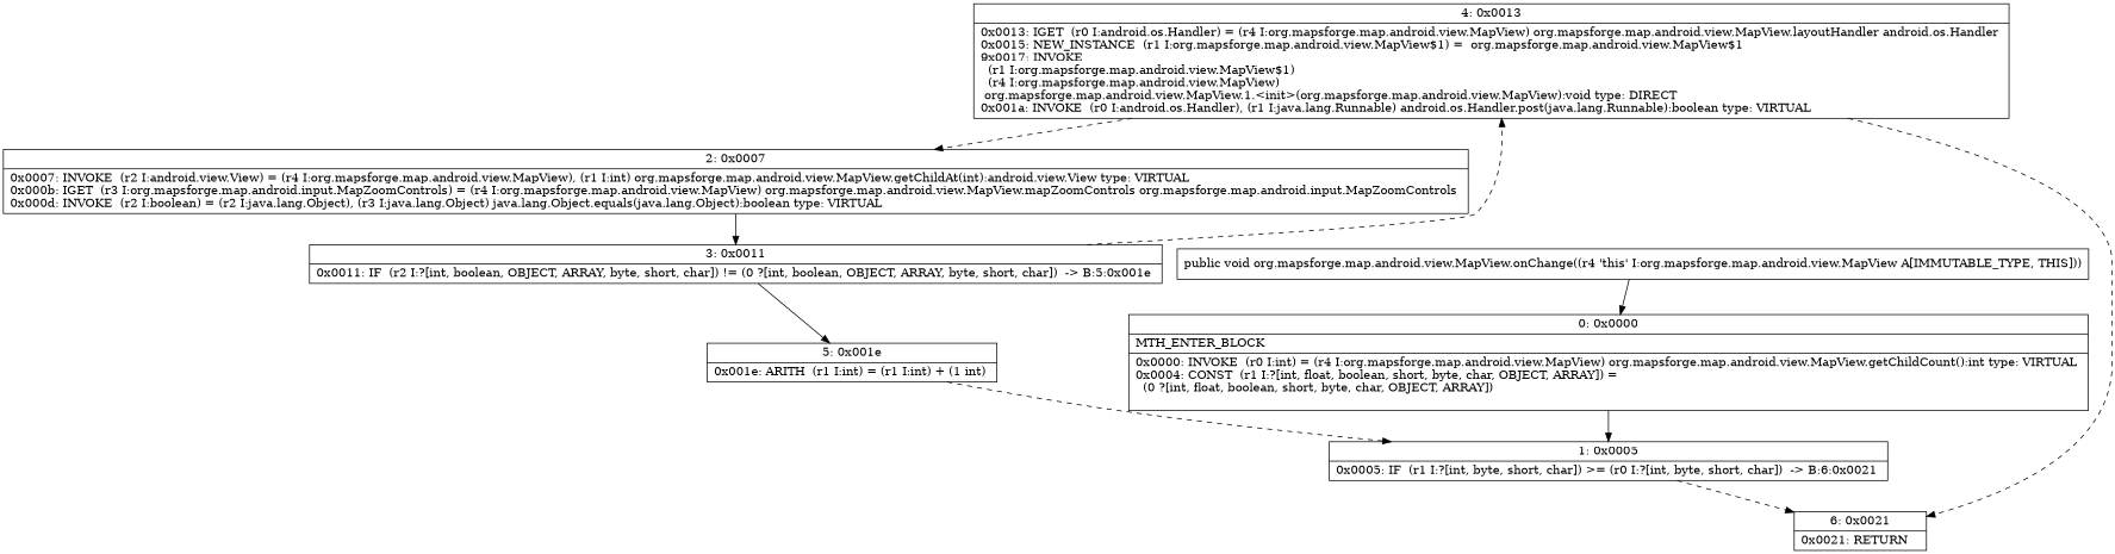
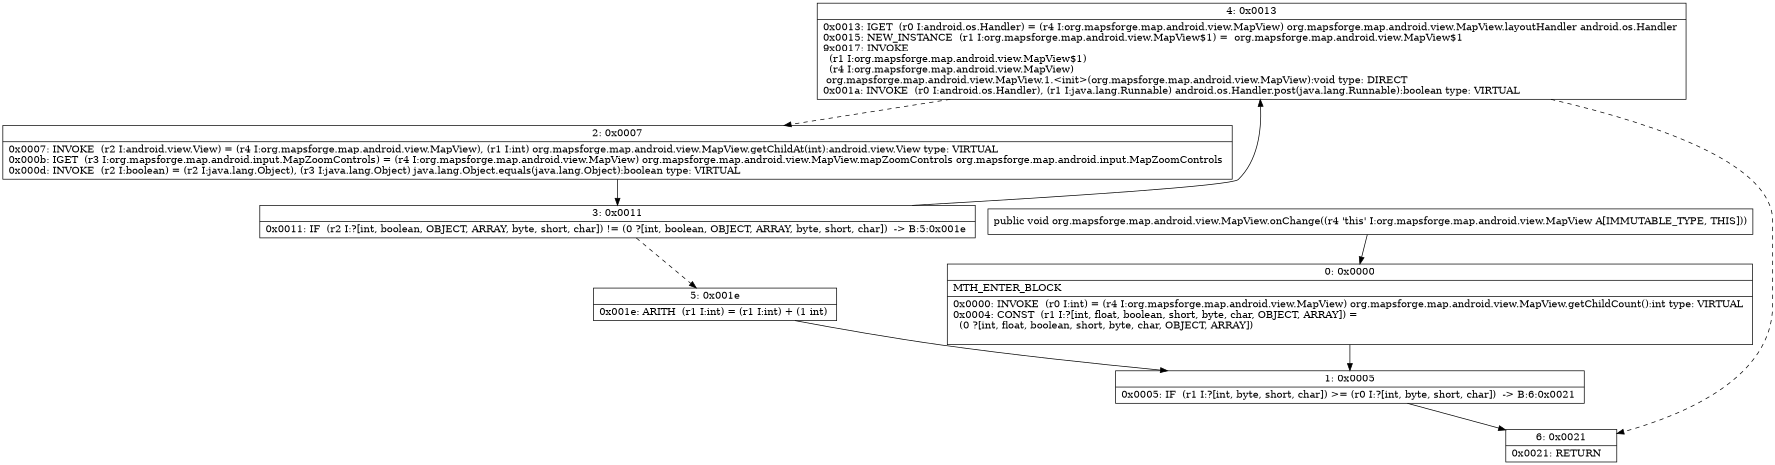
  digraph {
    node [shape=record]
    n1 [label="{0\:\ 0x0000|MTH_ENTER_BLOCK\l|0x0000: INVOKE  (r0 I:int) = (r4 I:org.mapsforge.map.android.view.MapView) org.mapsforge.map.android.view.MapView.getChildCount():int type: VIRTUAL \l0x0004: CONST  (r1 I:?[int, float, boolean, short, byte, char, OBJECT, ARRAY]) = \l  (0 ?[int, float, boolean, short, byte, char, OBJECT, ARRAY])\l \l}"]
    n2 [label="{1\:\ 0x0005|0x0005: IF  (r1 I:?[int, byte, short, char]) \>= (r0 I:?[int, byte, short, char])  \-\> B:6:0x0021 \l}"]
    n3 [label="{6\:\ 0x0021|0x0021: RETURN   \l}"]
    n4 [label="{2\:\ 0x0007|0x0007: INVOKE  (r2 I:android.view.View) = (r4 I:org.mapsforge.map.android.view.MapView), (r1 I:int) org.mapsforge.map.android.view.MapView.getChildAt(int):android.view.View type: VIRTUAL \l0x000b: IGET  (r3 I:org.mapsforge.map.android.input.MapZoomControls) = (r4 I:org.mapsforge.map.android.view.MapView) org.mapsforge.map.android.view.MapView.mapZoomControls org.mapsforge.map.android.input.MapZoomControls \l0x000d: INVOKE  (r2 I:boolean) = (r2 I:java.lang.Object), (r3 I:java.lang.Object) java.lang.Object.equals(java.lang.Object):boolean type: VIRTUAL \l}"]
    n5 [label="{3\:\ 0x0011|0x0011: IF  (r2 I:?[int, boolean, OBJECT, ARRAY, byte, short, char]) != (0 ?[int, boolean, OBJECT, ARRAY, byte, short, char])  \-\> B:5:0x001e \l}"]
    n6 [label="{4\:\ 0x0013|0x0013: IGET  (r0 I:android.os.Handler) = (r4 I:org.mapsforge.map.android.view.MapView) org.mapsforge.map.android.view.MapView.layoutHandler android.os.Handler \l0x0015: NEW_INSTANCE  (r1 I:org.mapsforge.map.android.view.MapView$1) =  org.mapsforge.map.android.view.MapView$1 \l9x0017: INVOKE  \l  (r1 I:org.mapsforge.map.android.view.MapView$1)\l  (r4 I:org.mapsforge.map.android.view.MapView)\l org.mapsforge.map.android.view.MapView.1.\<init\>(org.mapsforge.map.android.view.MapView):void type: DIRECT \l0x001a: INVOKE  (r0 I:android.os.Handler), (r1 I:java.lang.Runnable) android.os.Handler.post(java.lang.Runnable):boolean type: VIRTUAL \l}"]
    n7 [label="{5\:\ 0x001e|0x001e: ARITH  (r1 I:int) = (r1 I:int) + (1 int) \l}"]
    n8 [label="{public void org.mapsforge.map.android.view.MapView.onChange((r4 'this' I:org.mapsforge.map.android.view.MapView A[IMMUTABLE_TYPE, THIS])) }"]
    n1 -> n2
-   n2 -> n3 [style=dashed]
+   n2 -> n3
    n4 -> n5
-   n5 -> n6 [style=dashed]
-   n5 -> n7
+   n5 -> n6 [style=solid]
+   n5 -> n7 [style=dashed]
    n6 -> n3 [style=dashed]
    n6 -> n4 [style=dashed]
-   n7 -> n2 [style=dashed]
+   n7 -> n2
    n8 -> n1
  }
